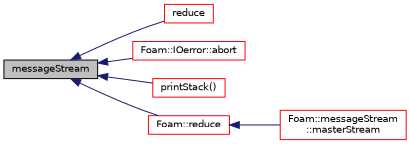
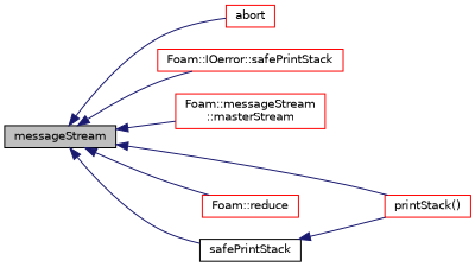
  digraph {
    rankdir=LR
    node [color=red fontname=Helvetica fontsize=10 shape=record]
    edge [color=midnightblue dir=back fontname=Helvetica fontsize=10 labelfontname=Helvetica labelfontsize=10 style=solid]
    n1 [color=black fillcolor=grey75 fontcolor=black height=0.2 label=messageStream style=filled width=0.4]
-   n2 [height=0.2 label=reduce width=0.4]
-   n3 [height=0.2 label="Foam::IOerror::abort" width=0.4]
+   n2 [height=0.2 label=abort width=0.4]
+   n3 [height=0.2 label="Foam::IOerror::safePrintStack" width=0.4]
    n4 [height=0.2 label="Foam::messageStream\l::masterStream" width=0.4]
    n5 [height=0.2 label="printStack()" width=0.4]
    n6 [height=0.2 label="Foam::reduce" width=0.4]
+   n7 [color=black height=0.2 label=safePrintStack width=0.4]
    n1 -> n2
    n1 -> n3
-   n6 -> n4
+   n1 -> n4
    n1 -> n5
    n1 -> n6
+   n1 -> n7
+   n7 -> n5
  }
